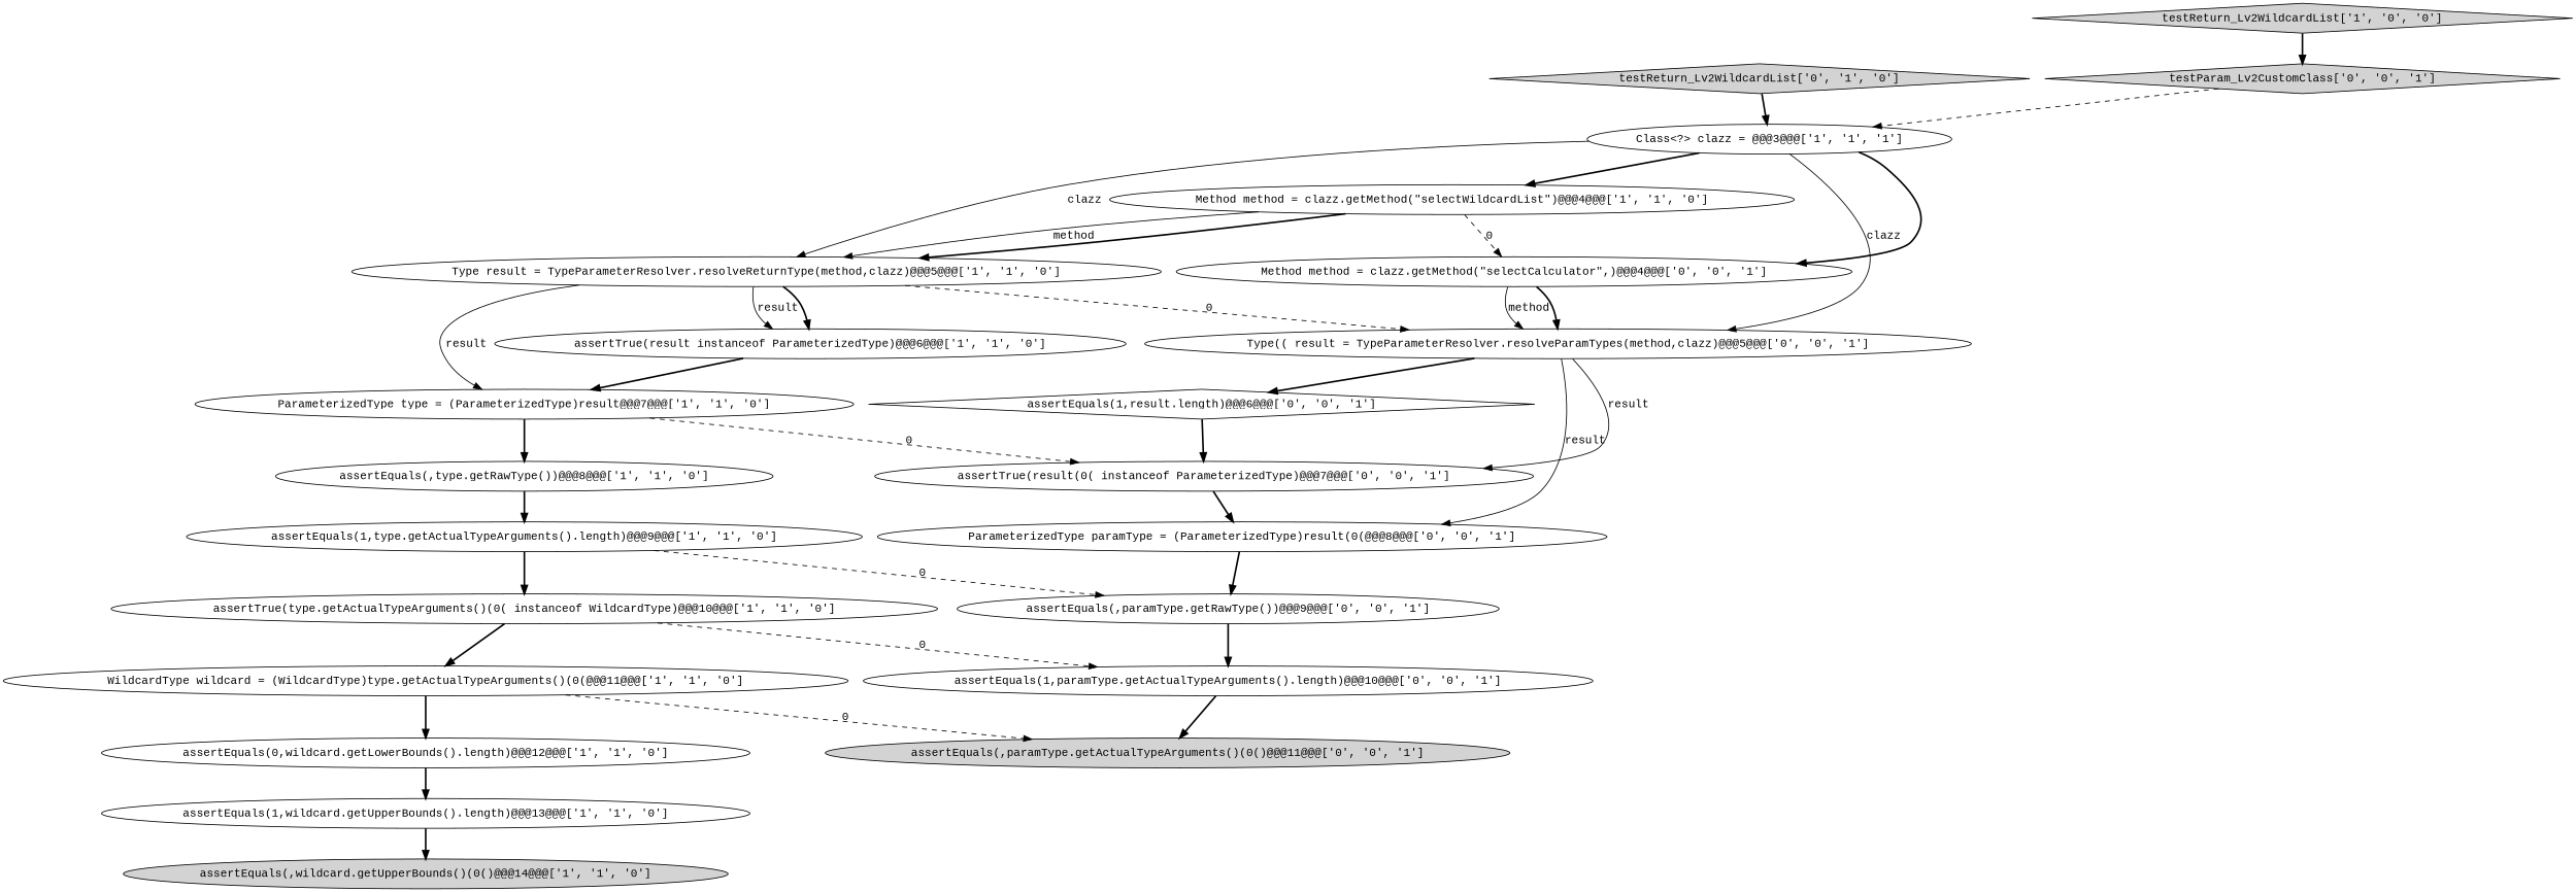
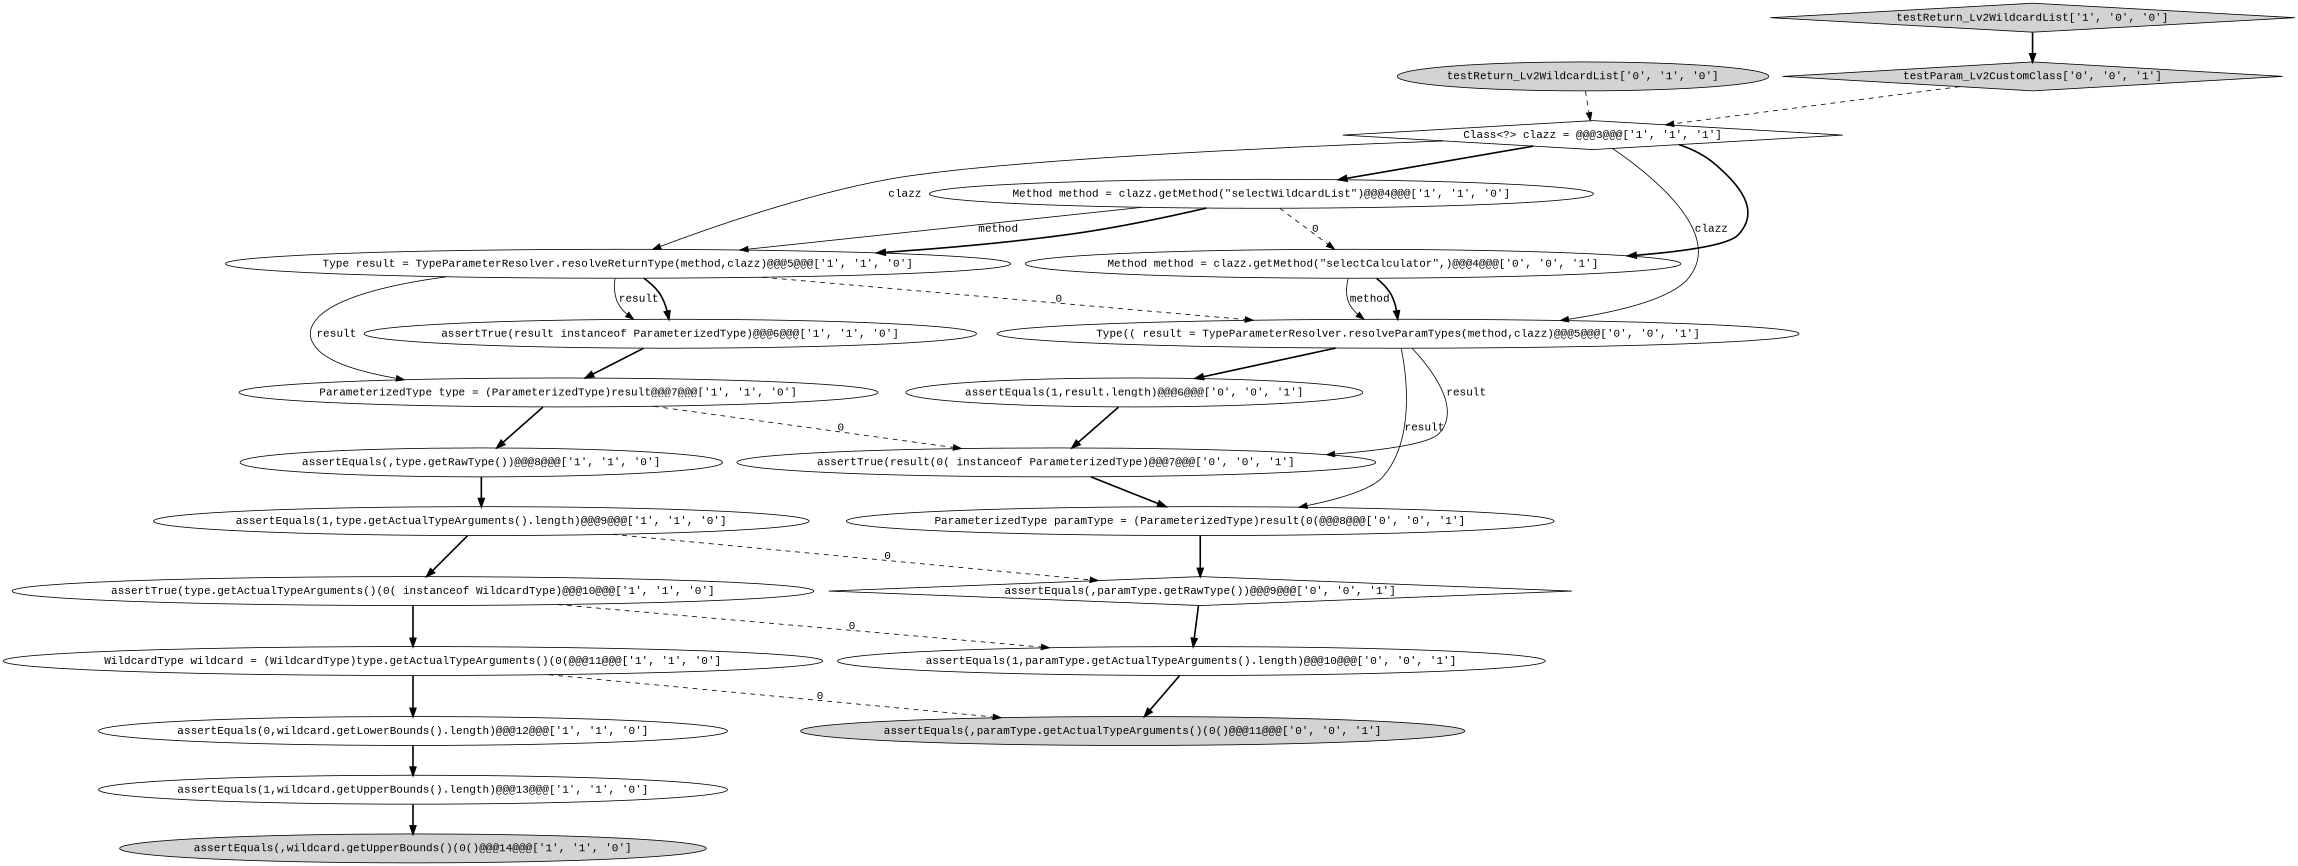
  digraph {
    fontname="Liberation Mono"
    node [fillcolor=white fontname="Liberation Mono" shape=ellipse style=filled]
    edge [fontname="Liberation Mono" style=bold]
    n1 [label="assertEquals(1,paramType.getActualTypeArguments().length)@@@10@@@['0', '0', '1']"]
    n2 [fillcolor=lightgray label="assertEquals(,paramType.getActualTypeArguments()(0()@@@11@@@['0', '0', '1']"]
-   n3 [fillcolor=lightgray label="testReturn_Lv2WildcardList['0', '1', '0']" shape=diamond]
-   n4 [label="Class<?> clazz = @@@3@@@['1', '1', '1']"]
+   n3 [fillcolor=lightgray label="testReturn_Lv2WildcardList['0', '1', '0']"]
+   n4 [label="Class<?> clazz = @@@3@@@['1', '1', '1']" shape=diamond]
    n5 [label="Type result = TypeParameterResolver.resolveReturnType(method,clazz)@@@5@@@['1', '1', '0']"]
    n6 [label="Type(( result = TypeParameterResolver.resolveParamTypes(method,clazz)@@@5@@@['0', '0', '1']"]
    n7 [label="Method method = clazz.getMethod(\"selectWildcardList\")@@@4@@@['1', '1', '0']"]
    n8 [label="Method method = clazz.getMethod(\"selectCalculator\",)@@@4@@@['0', '0', '1']"]
    n9 [label="assertTrue(type.getActualTypeArguments()(0( instanceof WildcardType)@@@10@@@['1', '1', '0']"]
    n10 [label="WildcardType wildcard = (WildcardType)type.getActualTypeArguments()(0(@@@11@@@['1', '1', '0']"]
    n11 [label="assertEquals(0,wildcard.getLowerBounds().length)@@@12@@@['1', '1', '0']"]
    n12 [fillcolor=lightgray label="testParam_Lv2CustomClass['0', '0', '1']" shape=diamond]
    n13 [label="ParameterizedType type = (ParameterizedType)result@@@7@@@['1', '1', '0']"]
    n14 [label="assertEquals(,type.getRawType())@@@8@@@['1', '1', '0']"]
    n15 [label="assertTrue(result(0( instanceof ParameterizedType)@@@7@@@['0', '0', '1']"]
    n16 [label="assertEquals(1,type.getActualTypeArguments().length)@@@9@@@['1', '1', '0']"]
    n17 [label="ParameterizedType paramType = (ParameterizedType)result(0(@@@8@@@['0', '0', '1']"]
-   n18 [label="assertEquals(,paramType.getRawType())@@@9@@@['0', '0', '1']"]
+   n18 [label="assertEquals(,paramType.getRawType())@@@9@@@['0', '0', '1']" shape=diamond]
    n19 [label="assertEquals(1,wildcard.getUpperBounds().length)@@@13@@@['1', '1', '0']"]
    n20 [fillcolor=lightgray label="assertEquals(,wildcard.getUpperBounds()(0()@@@14@@@['1', '1', '0']"]
    n21 [label="assertTrue(result instanceof ParameterizedType)@@@6@@@['1', '1', '0']"]
-   n22 [label="assertEquals(1,result.length)@@@6@@@['0', '0', '1']" shape=diamond]
+   n22 [label="assertEquals(1,result.length)@@@6@@@['0', '0', '1']"]
    n23 [fillcolor=lightgray label="testReturn_Lv2WildcardList['1', '0', '0']" shape=diamond]
    n1 -> n2
-   n3 -> n4
+   n3 -> n4 [style=dashed]
    n4 -> n5 [label=clazz style=solid]
    n4 -> n6 [label=clazz style=solid]
    n4 -> n7
    n4 -> n8
    n5 -> n6 [label=0 style=dashed]
    n5 -> n13 [label=result style=solid]
    n5 -> n21 [label=result style=solid]
    n5 -> n21
    n6 -> n15 [label=result style=solid]
    n6 -> n17 [label=result style=solid]
    n6 -> n22
    n7 -> n5
    n7 -> n5 [label=method style=solid]
    n7 -> n8 [label=0 style=dashed]
    n8 -> n6 [label=method style=solid]
    n8 -> n6
    n9 -> n1 [label=0 style=dashed]
    n9 -> n10
    n10 -> n2 [label=0 style=dashed]
    n10 -> n11
    n11 -> n19
    n12 -> n4 [style=dashed]
    n13 -> n14
    n13 -> n15 [label=0 style=dashed]
    n14 -> n16
    n15 -> n17
    n16 -> n9
    n16 -> n18 [label=0 style=dashed]
    n17 -> n18
    n18 -> n1
    n19 -> n20
    n21 -> n13
    n22 -> n15
    n23 -> n12
  }
